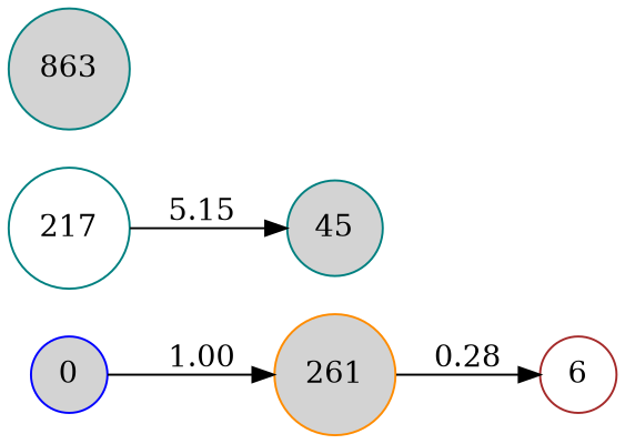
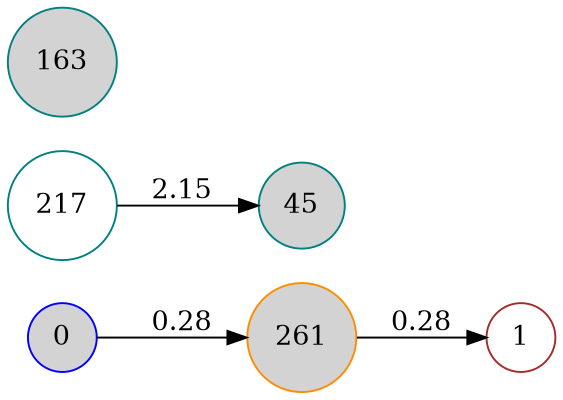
  digraph {
    rankdir=LR
    node [color=teal fillcolor=lightgrey shape=circle style=filled]
    n1 [color=blue label=0]
    n2 [color=darkorange label=261]
-   n3 [color=brown fillcolor=white label=6]
+   n3 [color=brown fillcolor=white label=1]
    n4 [label=45]
-   n5 [label=863]
+   n5 [label=163]
    n6 [fillcolor=white label=217]
-   n1 -> n2 [label=1.00]
+   n1 -> n2 [label=0.28]
    n2 -> n3 [label=0.28]
-   n6 -> n4 [label=5.15]
+   n6 -> n4 [label=2.15]
  }
